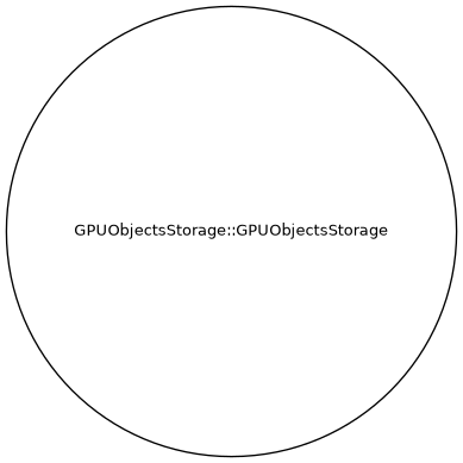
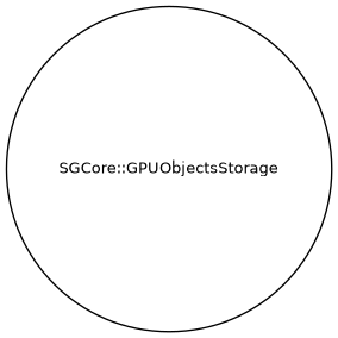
  digraph {
    rankdir=TB
-   n1 [color=black fillcolor=white fontname=Helvetica fontsize=10 height=0.2 label="GPUObjectsStorage::GPUObjectsStorage" shape=circle style=filled width=0.4]
+   n1 [color=black fillcolor=white fontname=Helvetica fontsize=10 height=0.2 label="SGCore::GPUObjectsStorage" shape=circle style=filled width=0.4]
  }
